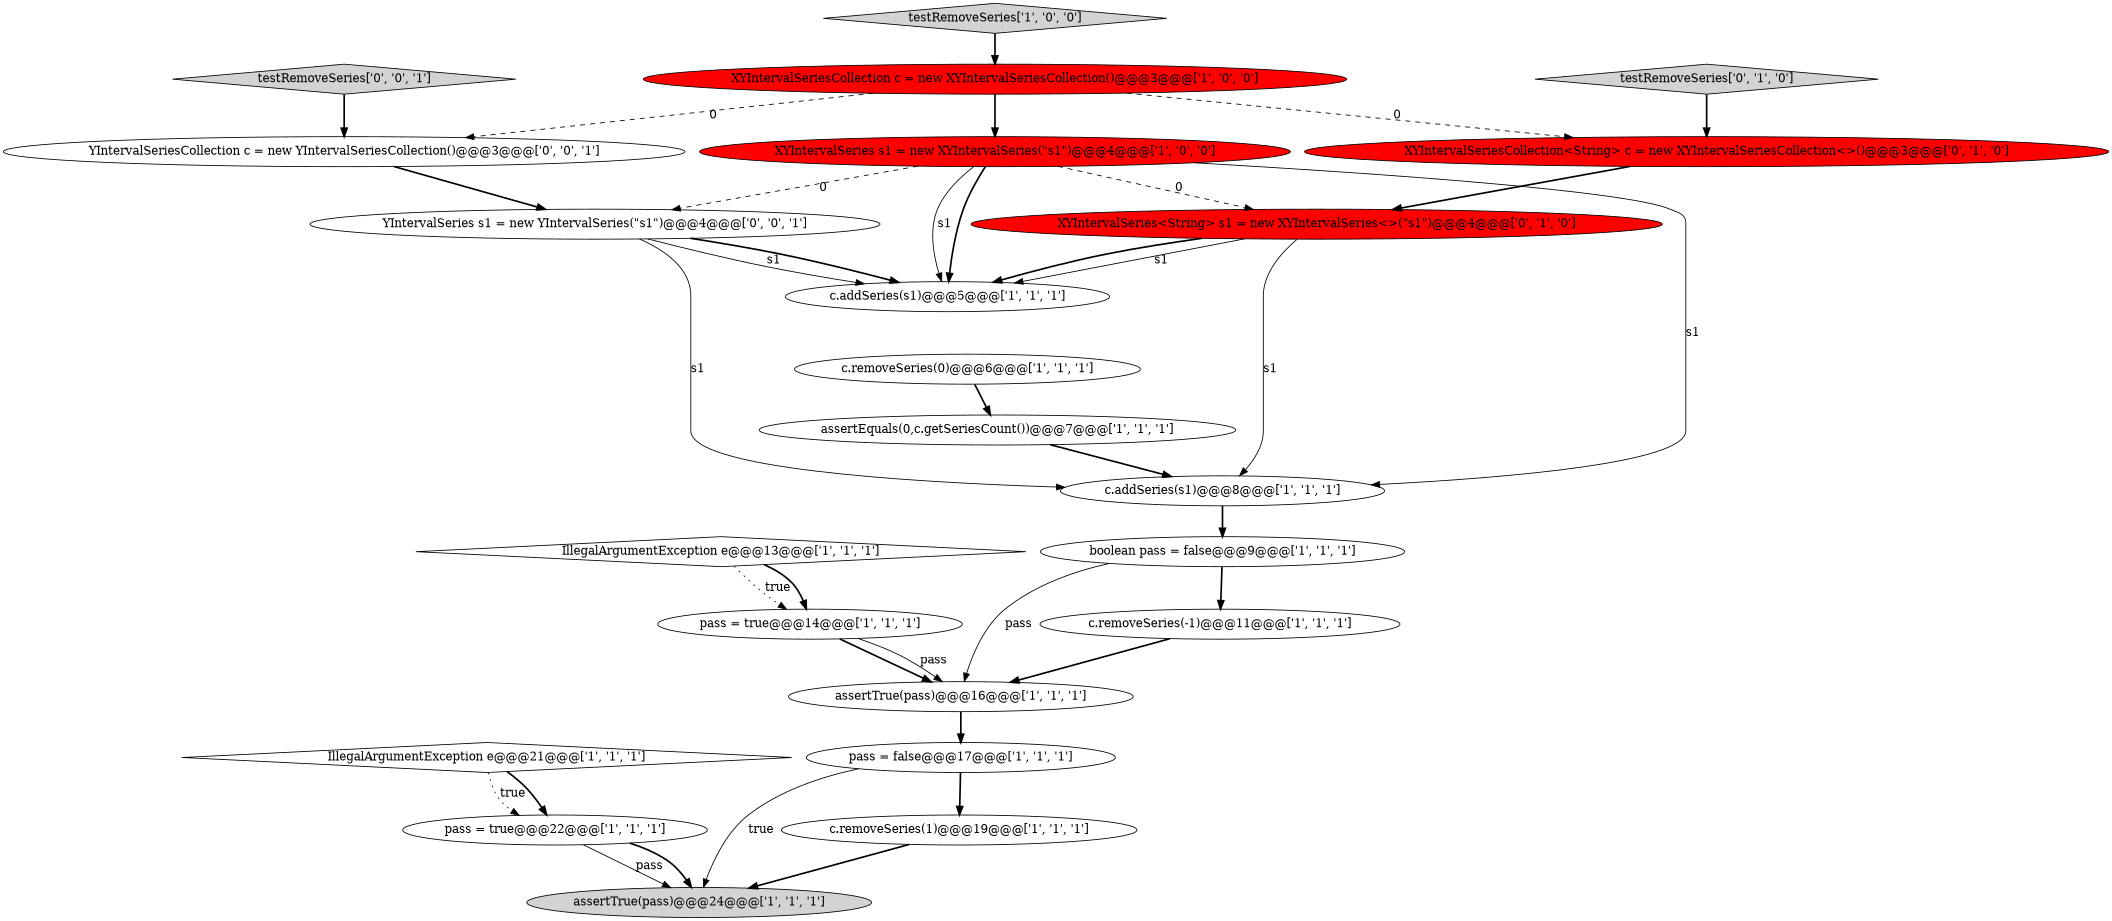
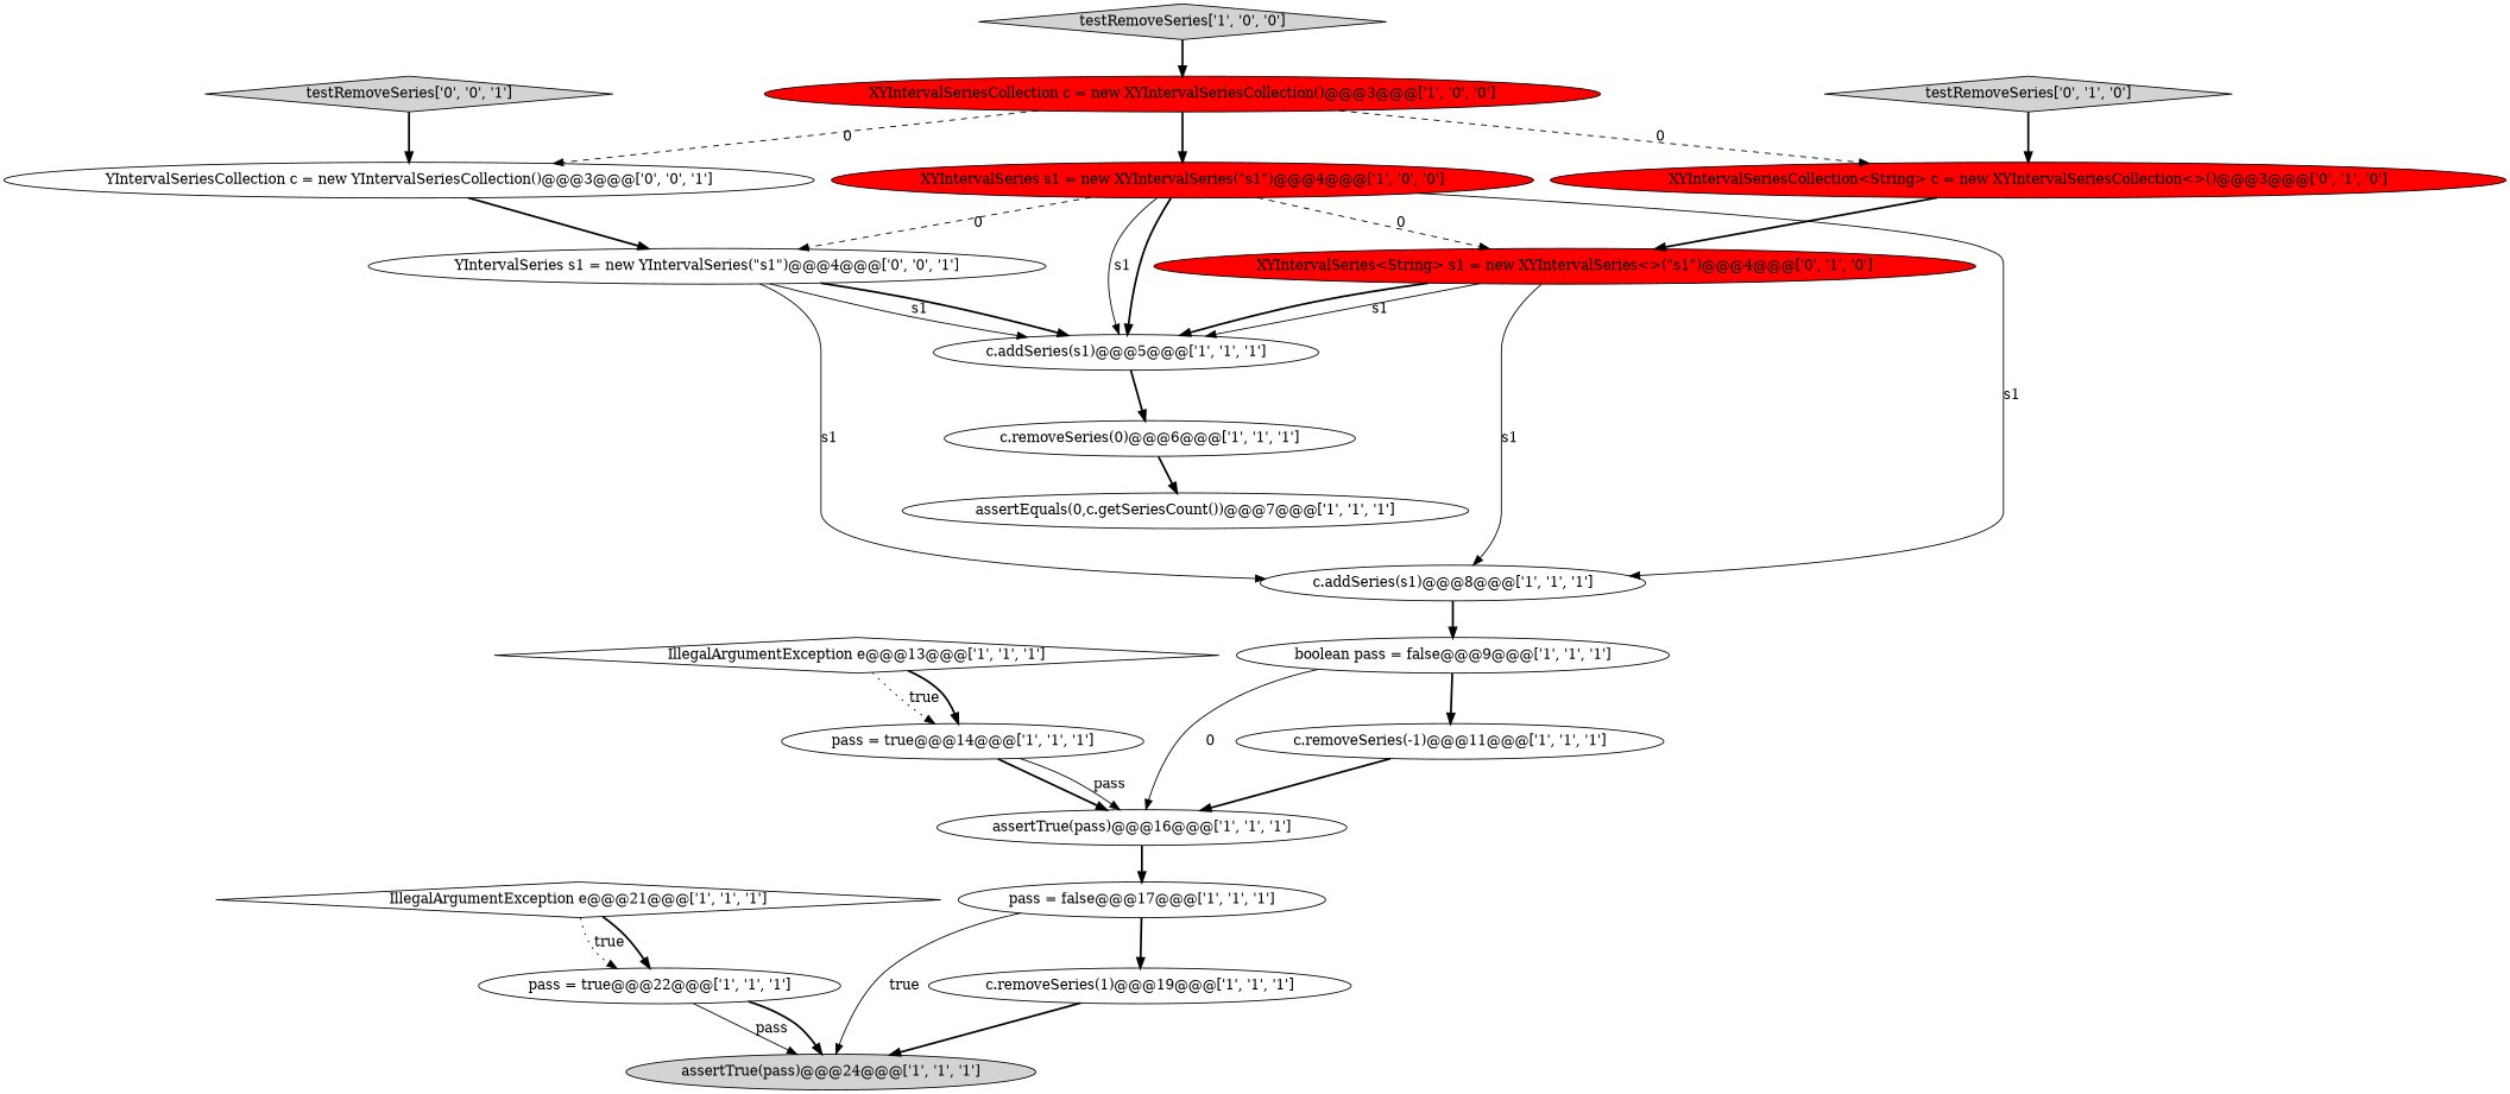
  digraph {
    node [fillcolor=white shape=ellipse style=filled]
    edge [style=bold]
    n1 [fillcolor=red label="XYIntervalSeries s1 = new XYIntervalSeries(\"s1\")@@@4@@@['1', '0', '0']"]
    n2 [label="c.addSeries(s1)@@@5@@@['1', '1', '1']"]
    n3 [label="c.addSeries(s1)@@@8@@@['1', '1', '1']"]
    n4 [fillcolor=red label="XYIntervalSeries<String> s1 = new XYIntervalSeries<>(\"s1\")@@@4@@@['0', '1', '0']"]
    n5 [label="YIntervalSeries s1 = new YIntervalSeries(\"s1\")@@@4@@@['0', '0', '1']"]
    n6 [label="c.removeSeries(0)@@@6@@@['1', '1', '1']"]
    n7 [label="boolean pass = false@@@9@@@['1', '1', '1']"]
    n8 [fillcolor=lightgray label="assertTrue(pass)@@@24@@@['1', '1', '1']"]
    n9 [label="assertEquals(0,c.getSeriesCount())@@@7@@@['1', '1', '1']"]
    n10 [label="IllegalArgumentException e@@@13@@@['1', '1', '1']" shape=diamond]
    n11 [label="pass = true@@@14@@@['1', '1', '1']"]
    n12 [label="assertTrue(pass)@@@16@@@['1', '1', '1']"]
    n13 [fillcolor=red label="XYIntervalSeriesCollection c = new XYIntervalSeriesCollection()@@@3@@@['1', '0', '0']"]
    n14 [label="YIntervalSeriesCollection c = new YIntervalSeriesCollection()@@@3@@@['0', '0', '1']"]
    n15 [fillcolor=red label="XYIntervalSeriesCollection<String> c = new XYIntervalSeriesCollection<>()@@@3@@@['0', '1', '0']"]
    n16 [label="pass = false@@@17@@@['1', '1', '1']"]
    n17 [label="c.removeSeries(1)@@@19@@@['1', '1', '1']"]
    n18 [label="c.removeSeries(-1)@@@11@@@['1', '1', '1']"]
    n19 [fillcolor=lightgray label="testRemoveSeries['0', '0', '1']" shape=diamond]
    n20 [fillcolor=lightgray label="testRemoveSeries['0', '1', '0']" shape=diamond]
    n21 [label="IllegalArgumentException e@@@21@@@['1', '1', '1']" shape=diamond]
    n22 [label="pass = true@@@22@@@['1', '1', '1']"]
    n23 [fillcolor=lightgray label="testRemoveSeries['1', '0', '0']" shape=diamond]
    n1 -> n2
    n1 -> n2 [label=s1 style=solid]
    n1 -> n3 [label=s1 style=solid]
    n1 -> n4 [label=0 style=dashed]
    n1 -> n5 [label=0 style=dashed]
+   n2 -> n6
    n3 -> n7
    n4 -> n2 [label=s1 style=solid]
    n4 -> n2
    n4 -> n3 [label=s1 style=solid]
    n5 -> n2 [label=s1 style=solid]
    n5 -> n2
    n5 -> n3 [label=s1 style=solid]
    n6 -> n9
-   n7 -> n12 [label=pass style=solid]
+   n7 -> n12 [label=0 style=solid]
    n7 -> n18
-   n9 -> n3
    n10 -> n11 [label=true style=dotted]
    n10 -> n11
    n11 -> n12
    n11 -> n12 [label=pass style=solid]
    n12 -> n16
    n13 -> n1
    n13 -> n14 [label=0 style=dashed]
    n13 -> n15 [label=0 style=dashed]
    n14 -> n5
    n15 -> n4
    n16 -> n8 [label=true style=solid]
    n16 -> n17
    n17 -> n8
    n18 -> n12
    n19 -> n14
    n20 -> n15
    n21 -> n22 [label=true style=dotted]
    n21 -> n22
    n22 -> n8 [label=pass style=solid]
    n22 -> n8
    n23 -> n13
  }
